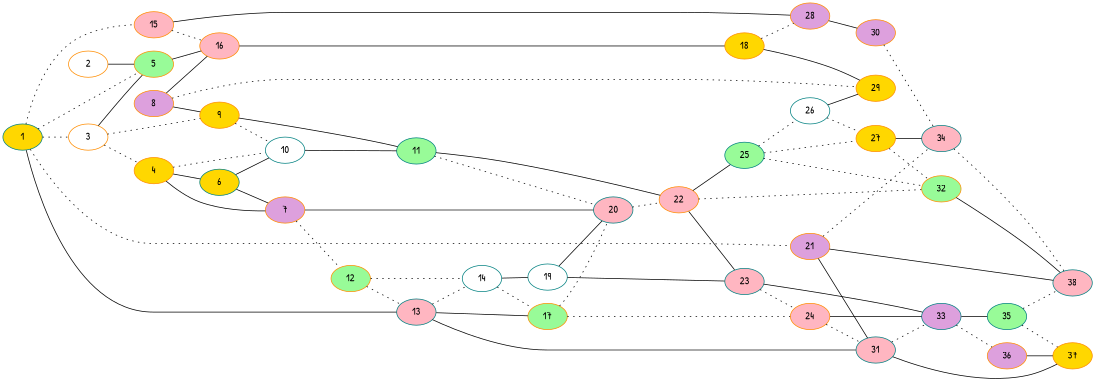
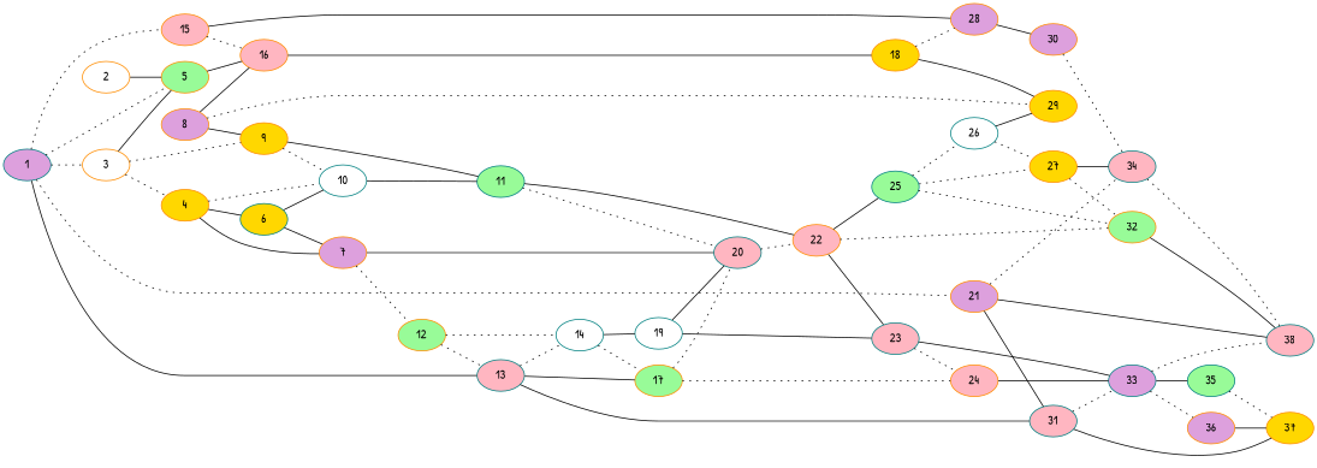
  graph {
    fontname="Patrick Hand"
    rankdir=LR
    node [color=darkorange fillcolor=lightpink fontname="Patrick Hand" style=filled]
    edge [fontname="Patrick Hand" style=dotted weight=1.0]
-   1 [color=teal fillcolor=gold]
+   1 [color=teal fillcolor=plum]
    3 [fillcolor=white]
    5 [fillcolor=palegreen]
    13 [color=teal]
    15
    21 [fillcolor=plum]
    4 [fillcolor=gold]
    9 [fillcolor=gold]
    16
    14 [color=teal fillcolor=white]
    17 [fillcolor=palegreen]
    31 [color=teal]
    28 [fillcolor=plum]
    34 [color=teal]
    38 [color=teal]
    2 [fillcolor=white]
    6 [color=teal fillcolor=gold]
    7 [fillcolor=plum]
    10 [color=teal fillcolor=white]
    11 [color=teal fillcolor=palegreen]
    12 [fillcolor=palegreen]
    20 [color=teal]
    18 [fillcolor=gold]
    22
    8 [fillcolor=plum]
    29 [fillcolor=gold]
    23 [color=teal]
    25 [color=teal fillcolor=palegreen]
    32 [fillcolor=palegreen]
    19 [color=teal fillcolor=white]
    24
    33 [color=teal fillcolor=plum]
    37 [fillcolor=gold]
    30 [fillcolor=plum]
    26 [color=teal fillcolor=white]
    27 [fillcolor=gold]
    35 [color=teal fillcolor=palegreen]
    36 [fillcolor=plum]
    1 -- 3
    1 -- 5
    1 -- 13 [style=solid]
    1 -- 15
    1 -- 21
    3 -- 5 [style=solid]
    3 -- 4
    3 -- 9
    5 -- 16 [style=solid]
    13 -- 14
    13 -- 17 [style=solid]
    13 -- 31 [style=solid]
    15 -- 16
    15 -- 28 [style=solid]
    21 -- 31 [style=solid]
    21 -- 34
    21 -- 38 [style=solid]
    4 -- 6 [style=solid]
    4 -- 7 [style=solid]
    4 -- 10
    9 -- 10
    9 -- 11 [style=solid]
    16 -- 18 [style=solid]
    14 -- 17
    14 -- 19 [style=solid]
    17 -- 20
    17 -- 24
    31 -- 33
    31 -- 37 [style=solid]
    28 -- 30 [style=solid weight=2.0]
    34 -- 38
    2 -- 5 [style=solid weight=2.0]
    6 -- 7 [style=solid]
    6 -- 10 [style=solid]
    7 -- 12
    7 -- 20 [style=solid]
    10 -- 11 [style=solid]
    11 -- 20
    11 -- 22 [style=solid]
    12 -- 13
    12 -- 14 [weight=2.0]
    20 -- 22
    18 -- 28
    18 -- 29 [style=solid]
    22 -- 23 [style=solid]
    22 -- 25 [style=solid]
    22 -- 32
    8 -- 9 [style=solid]
    8 -- 16 [style=solid]
    8 -- 29
    23 -- 24
    23 -- 33 [style=solid]
    25 -- 32
    25 -- 26
    25 -- 27
    32 -- 38 [style=solid]
    19 -- 20 [style=solid weight=2.0]
    19 -- 23 [style=solid]
-   24 -- 31
    24 -- 33 [style=solid]
    33 -- 35 [style=solid]
    33 -- 36 [weight=2.0]
    30 -- 34 [weight=2.0]
    26 -- 29 [style=solid weight=2.0]
    26 -- 27
    27 -- 34 [style=solid]
    27 -- 32
-   35 -- 38 [weight=2.0]
+   33 -- 38 [weight=2.0]
    35 -- 37
    36 -- 37 [style=solid weight=2.0]
  }
